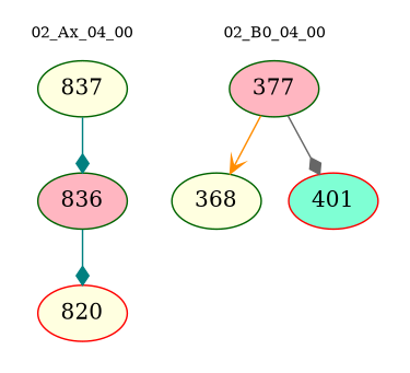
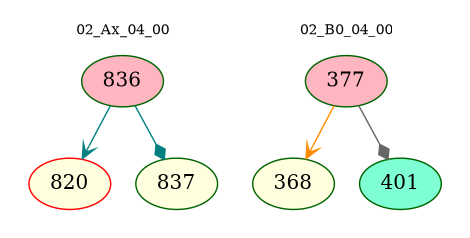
  digraph {
    node [color=darkgreen fillcolor=lightyellow style=filled]
    edge [arrowhead=vee color=teal]
    n1 [fillcolor=lightpink label=836]
    n2 [color=red label=820]
    n3 [label=837]
    n4 [fillcolor=lightpink label=377]
    n5 [label=368]
-   n6 [color=red fillcolor=aquamarine label=401]
+   n6 [fillcolor=aquamarine label=401]
    subgraph cluster_1 {
      color=white
      fontsize=10
      label="02_Ax_04_00"
      n1
      n2
      n3
    }
    subgraph cluster_2 {
      color=white
      fontsize=10
      label="02_B0_04_00"
      n4
      n5
      n6
    }
-   n1 -> n2 [arrowhead=diamond]
-   n3 -> n1 [arrowhead=diamond]
+   n1 -> n2
+   n1 -> n3 [arrowhead=diamond]
    n4 -> n5 [color=darkorange]
    n4 -> n6 [arrowhead=diamond color=gray40]
  }
